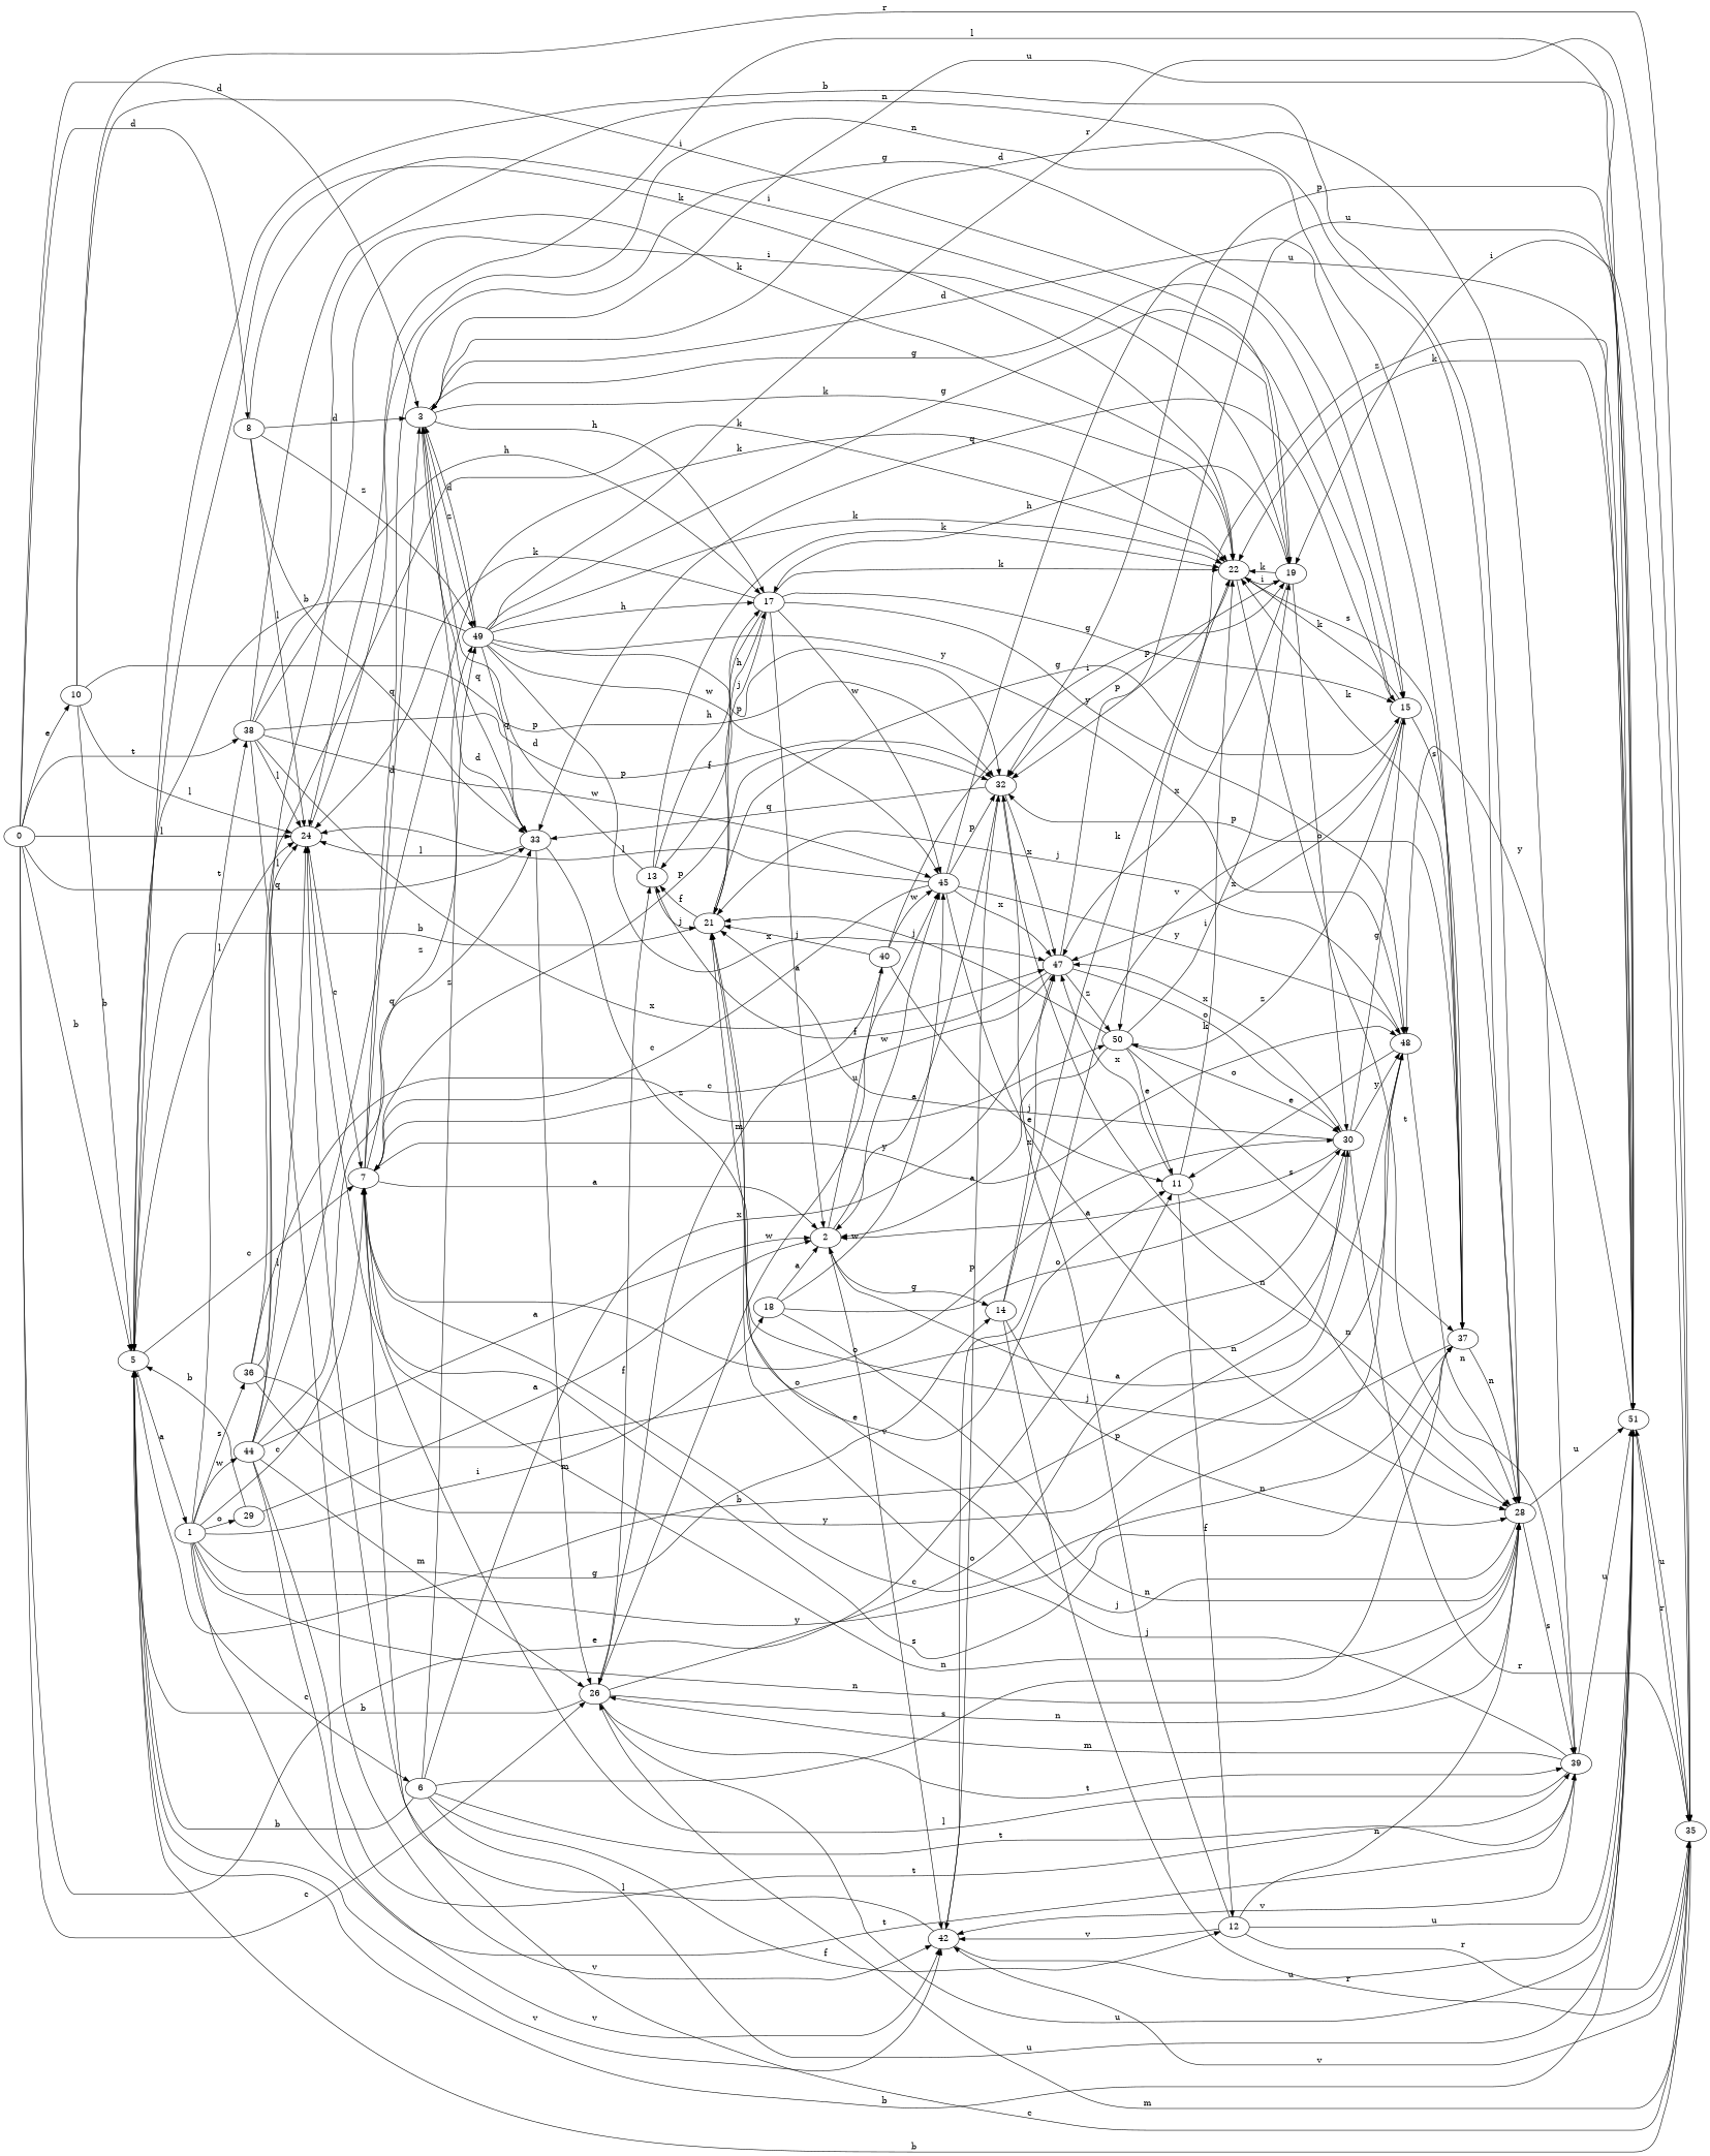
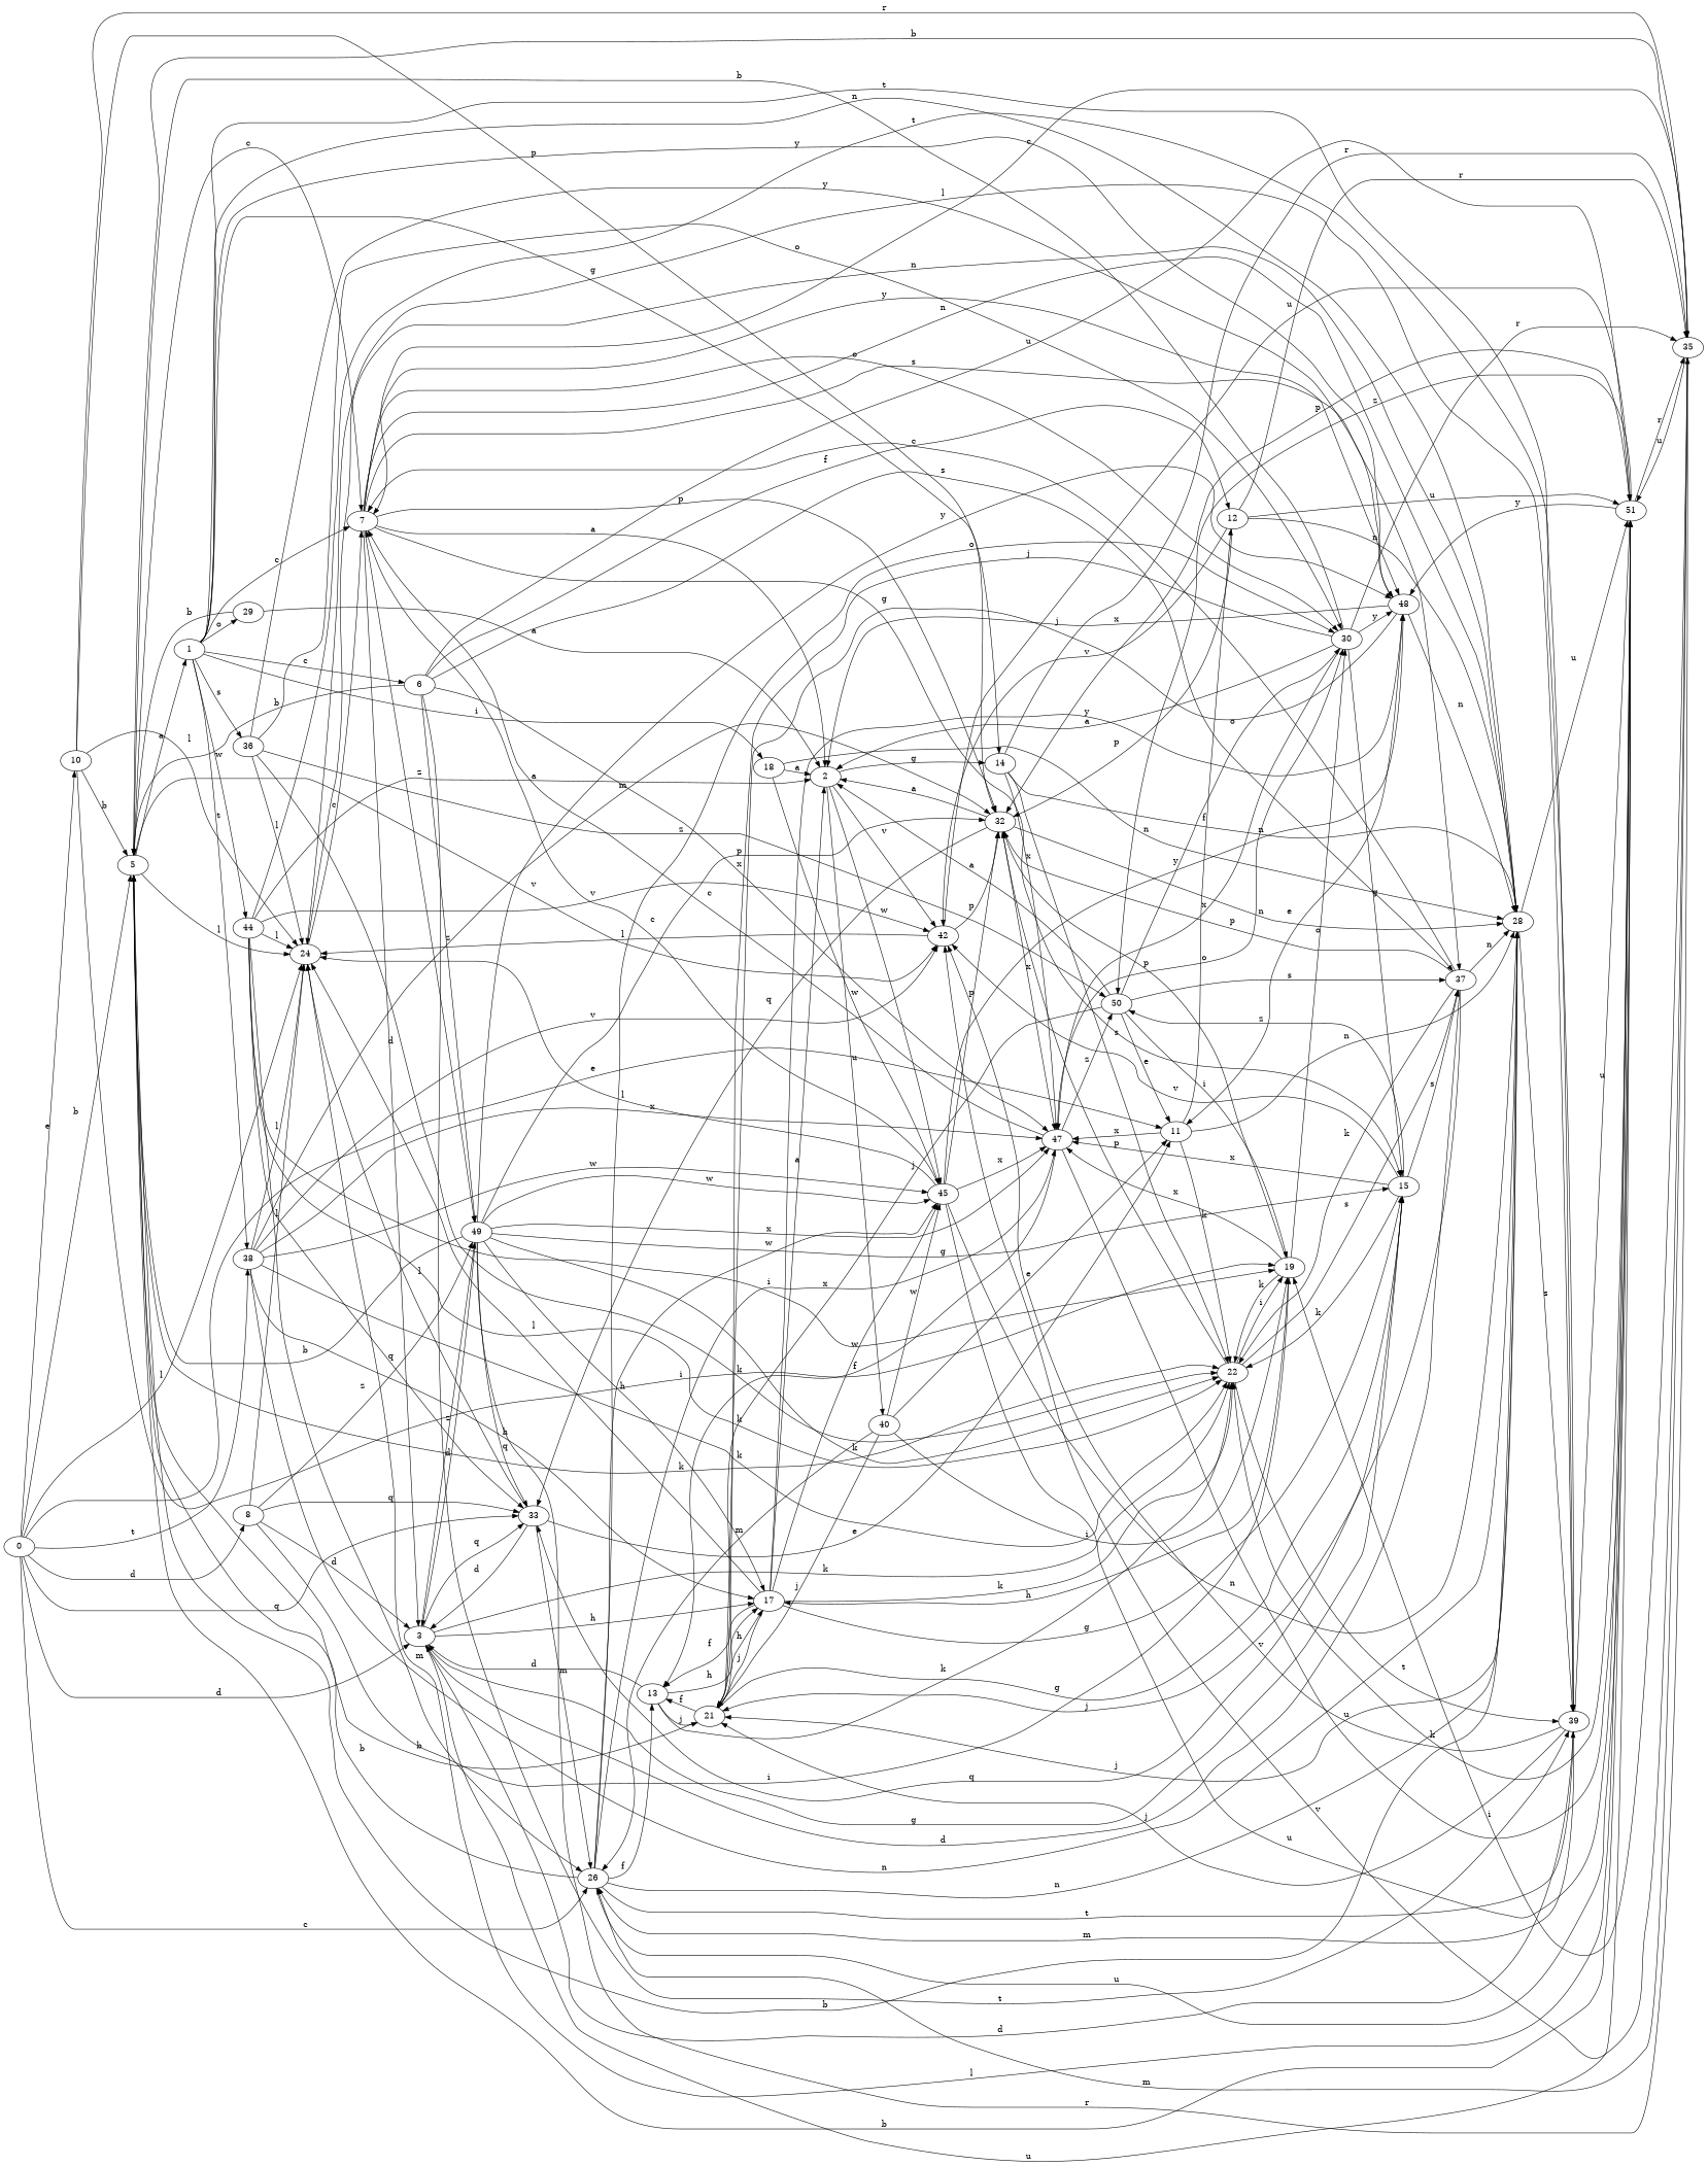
  strict digraph {
    rankdir=LR
    0
    5
    8
    n4 [label=3]
    10
    11
    24
    26
    33
    38
    1
    7
    42
    22
    49
    19
    n17 [label=51]
    15
    17
    n20 [label=32]
    35
    28
    12
    47
    39
    45
    30
    13
    6
    14
    18
    29
    36
    44
    48
    37
    2
    21
    50
    40
    0 -> 5 [label=b]
    0 -> 8 [label=d]
    0 -> n4 [label=d]
    0 -> 10 [label=e]
    0 -> 11 [label=e]
    0 -> 24 [label=l]
    0 -> 26 [label=c]
    0 -> 33 [label=q]
    0 -> 38 [label=t]
    5 -> 24 [label=l]
    5 -> 1 [label=a]
    5 -> 7 [label=c]
    5 -> 42 [label=v]
    5 -> 22 [label=k]
    8 -> n4 [label=d]
    8 -> 24 [label=l]
    8 -> 33 [label=q]
    8 -> 49 [label=z]
    8 -> 19 [label=i]
    n4 -> 33 [label=q]
    n4 -> 22 [label=k]
    n4 -> 49 [label=z]
    n4 -> n17 [label=u]
    n4 -> 15 [label=g]
    n4 -> 17 [label=h]
    10 -> 5 [label=b]
    10 -> 24 [label=l]
    10 -> 19 [label=i]
    10 -> n20 [label=p]
    10 -> 35 [label=r]
    11 -> 22 [label=k]
    11 -> 28 [label=n]
    11 -> 12 [label=f]
    11 -> 47 [label=x]
    24 -> 7 [label=c]
    24 -> 28 [label=n]
    26 -> 5 [label=b]
    26 -> n17 [label=u]
    26 -> 28 [label=n]
+   26 -> 47 [label=x]
    26 -> 39 [label=t]
    26 -> 45 [label=w]
    26 -> 30 [label=o]
    26 -> 13 [label=f]
    33 -> n4 [label=d]
    33 -> 11 [label=e]
    33 -> 24 [label=l]
    33 -> 26 [label=m]
    38 -> 24 [label=l]
    38 -> 42 [label=v]
    38 -> 22 [label=k]
    38 -> 17 [label=h]
-   38 -> n20 [label=p]
+   38 -> n20 [label=m]
    38 -> 28 [label=n]
    38 -> 47 [label=x]
    38 -> 45 [label=w]
    1 -> 38 [label=t]
    1 -> 7 [label=c]
    1 -> 28 [label=n]
    1 -> 39 [label=t]
    1 -> 6 [label=c]
    1 -> 14 [label=g]
    1 -> 18 [label=i]
    1 -> 29 [label=o]
    1 -> 36 [label=s]
    1 -> 44 [label=w]
    1 -> 48 [label=y]
    7 -> n4 [label=d]
    7 -> 49 [label=z]
    7 -> 15 [label=g]
    7 -> n20 [label=p]
    7 -> 28 [label=n]
    7 -> 30 [label=o]
    7 -> 48 [label=y]
    7 -> 37 [label=s]
    7 -> 2 [label=a]
    42 -> 24 [label=l]
    42 -> n17 [label=u]
    42 -> n20 [label=p]
    22 -> 19 [label=i]
    22 -> n20 [label=p]
    22 -> 39 [label=t]
    22 -> 37 [label=s]
    49 -> 5 [label=b]
    49 -> n4 [label=d]
    49 -> 33 [label=q]
    49 -> 22 [label=k]
    49 -> 15 [label=g]
    49 -> 17 [label=h]
    49 -> n20 [label=p]
    49 -> 35 [label=r]
    49 -> 47 [label=x]
    49 -> 45 [label=w]
    49 -> 48 [label=y]
    19 -> 22 [label=k]
    19 -> 17 [label=h]
    19 -> n20 [label=p]
    19 -> 47 [label=x]
    19 -> 30 [label=o]
    n17 -> 5 [label=b]
    n17 -> 24 [label=l]
    n17 -> 22 [label=k]
    n17 -> n20 [label=p]
    n17 -> 35 [label=r]
    n17 -> 48 [label=y]
    n17 -> 50 [label=z]
    15 -> 33 [label=q]
    15 -> 42 [label=v]
    15 -> 22 [label=k]
    15 -> 47 [label=x]
    15 -> 37 [label=s]
    15 -> 50 [label=z]
-   17 -> 24 [label=k]
+   17 -> 24 [label=l]
    17 -> 22 [label=k]
    17 -> 15 [label=g]
    17 -> 45 [label=w]
    17 -> 13 [label=f]
    17 -> 48 [label=y]
    17 -> 2 [label=a]
    17 -> 21 [label=j]
    n20 -> 33 [label=q]
    n20 -> 28 [label=n]
    n20 -> 47 [label=x]
    n20 -> 2 [label=a]
    35 -> 5 [label=b]
    35 -> 26 [label=m]
    35 -> 7 [label=c]
    35 -> 42 [label=v]
    35 -> 19 [label=i]
    35 -> n17 [label=u]
    28 -> 5 [label=b]
    28 -> n17 [label=u]
    28 -> 39 [label=s]
    28 -> 21 [label=j]
    12 -> 42 [label=v]
    12 -> n17 [label=u]
    12 -> n20 [label=p]
    12 -> 35 [label=r]
    12 -> 28 [label=n]
    47 -> 7 [label=c]
    47 -> n17 [label=u]
    47 -> 30 [label=o]
    47 -> 13 [label=f]
    47 -> 50 [label=z]
    39 -> n4 [label=d]
    39 -> 24 [label=l]
    39 -> 26 [label=m]
    39 -> 42 [label=v]
    39 -> n17 [label=u]
    39 -> 21 [label=j]
    45 -> 24 [label=l]
    45 -> 7 [label=c]
    45 -> n17 [label=u]
    45 -> n20 [label=p]
    45 -> 28 [label=n]
    45 -> 47 [label=x]
    45 -> 48 [label=y]
    30 -> 5 [label=b]
    30 -> 15 [label=g]
    30 -> 35 [label=r]
    30 -> 47 [label=x]
    30 -> 48 [label=y]
    30 -> 2 [label=a]
    30 -> 21 [label=j]
    13 -> n4 [label=d]
    13 -> 22 [label=k]
    13 -> 17 [label=h]
    13 -> 21 [label=j]
    6 -> 5 [label=b]
    6 -> 49 [label=z]
    6 -> n17 [label=u]
    6 -> 12 [label=f]
    6 -> 47 [label=x]
    6 -> 39 [label=t]
    6 -> 37 [label=s]
-   14 -> 22 [label=k]
+   14 -> 22 [label=s]
    14 -> 35 [label=r]
    14 -> 28 [label=n]
    14 -> 47 [label=x]
    18 -> 28 [label=n]
    18 -> 45 [label=w]
-   18 -> 30 [label=o]
    18 -> 2 [label=a]
    29 -> 5 [label=b]
    29 -> 2 [label=a]
    36 -> 24 [label=l]
    36 -> 22 [label=k]
    36 -> 30 [label=o]
    36 -> 48 [label=y]
    36 -> 50 [label=z]
    44 -> 24 [label=l]
    44 -> 26 [label=m]
    44 -> 33 [label=q]
    44 -> 42 [label=v]
    44 -> 22 [label=k]
    44 -> 19 [label=i]
    44 -> 39 [label=t]
    44 -> 2 [label=a]
    48 -> 11 [label=e]
    48 -> 28 [label=n]
-   48 -> 2 [label=a]
+   48 -> 2 [label=x]
    48 -> 21 [label=j]
    37 -> n4 [label=d]
    37 -> 7 [label=c]
    37 -> 22 [label=k]
    37 -> n20 [label=p]
    37 -> 28 [label=n]
    37 -> 21 [label=j]
    2 -> 42 [label=v]
    2 -> 45 [label=w]
    2 -> 14 [label=g]
    2 -> 40 [label=u]
    21 -> 5 [label=b]
    21 -> 15 [label=g]
    21 -> 17 [label=h]
    21 -> 13 [label=f]
    50 -> 11 [label=e]
    50 -> 19 [label=i]
    50 -> 30 [label=o]
    50 -> 37 [label=s]
    50 -> 2 [label=a]
    50 -> 21 [label=j]
    40 -> 11 [label=e]
    40 -> 26 [label=m]
    40 -> 19 [label=i]
    40 -> 45 [label=w]
    40 -> 21 [label=j]
  }
